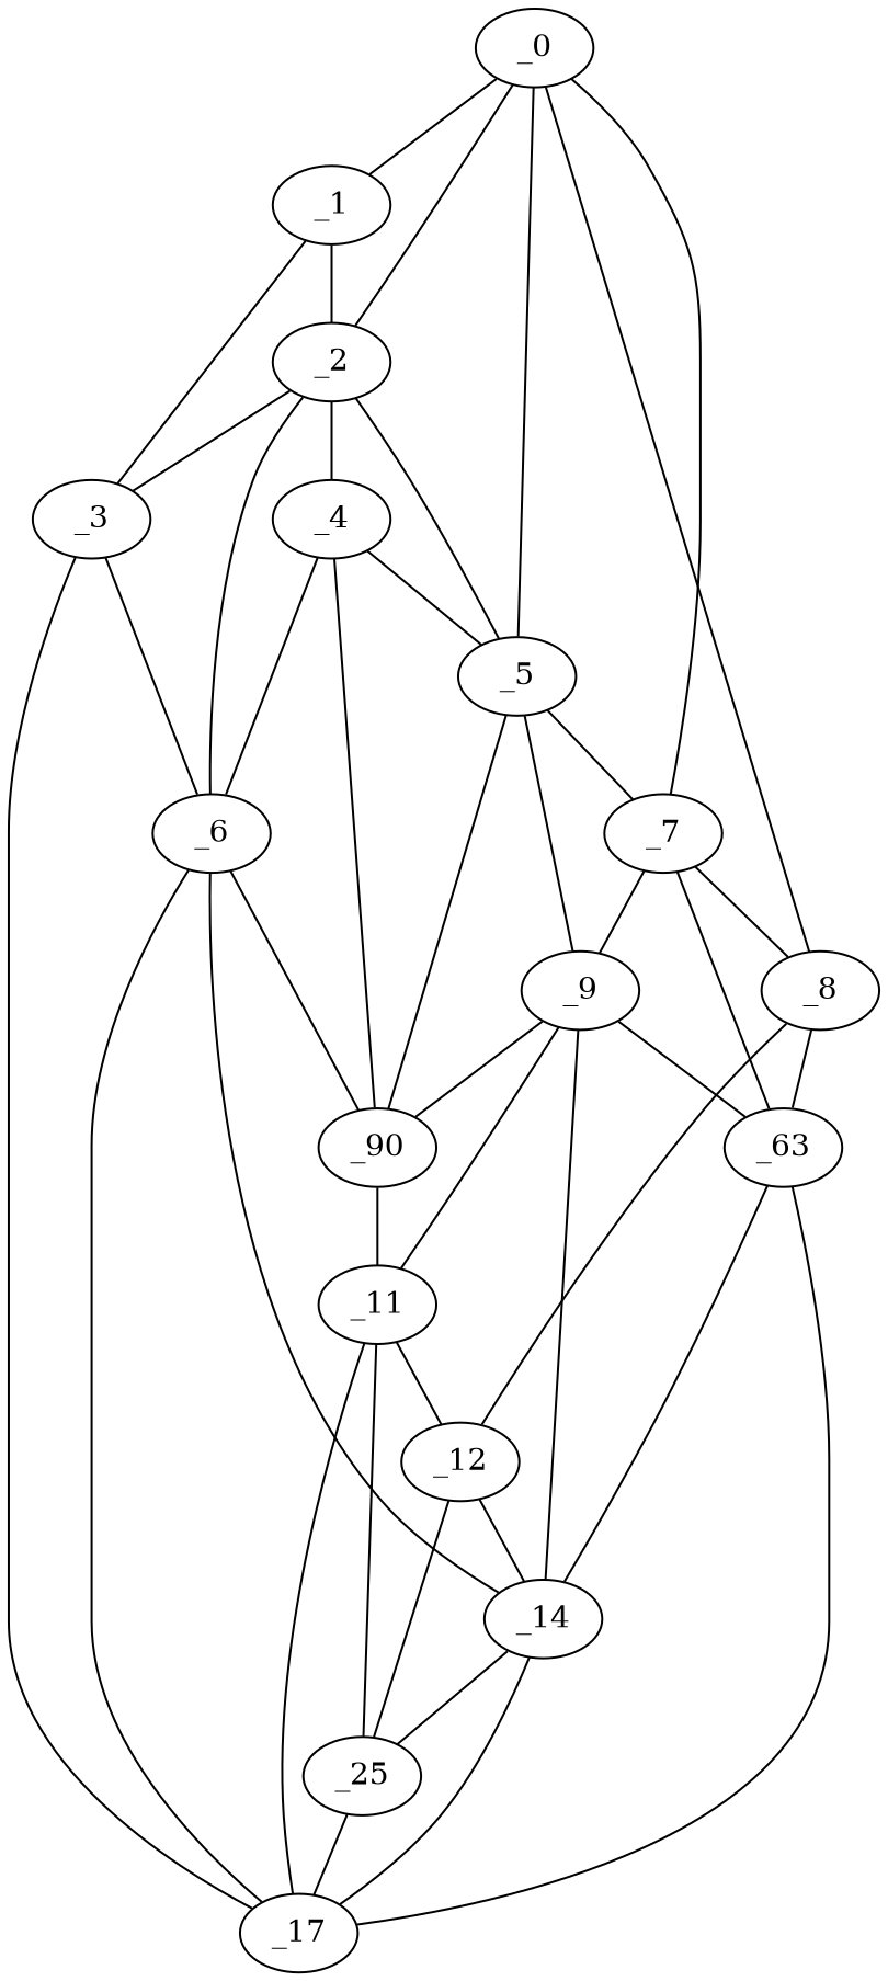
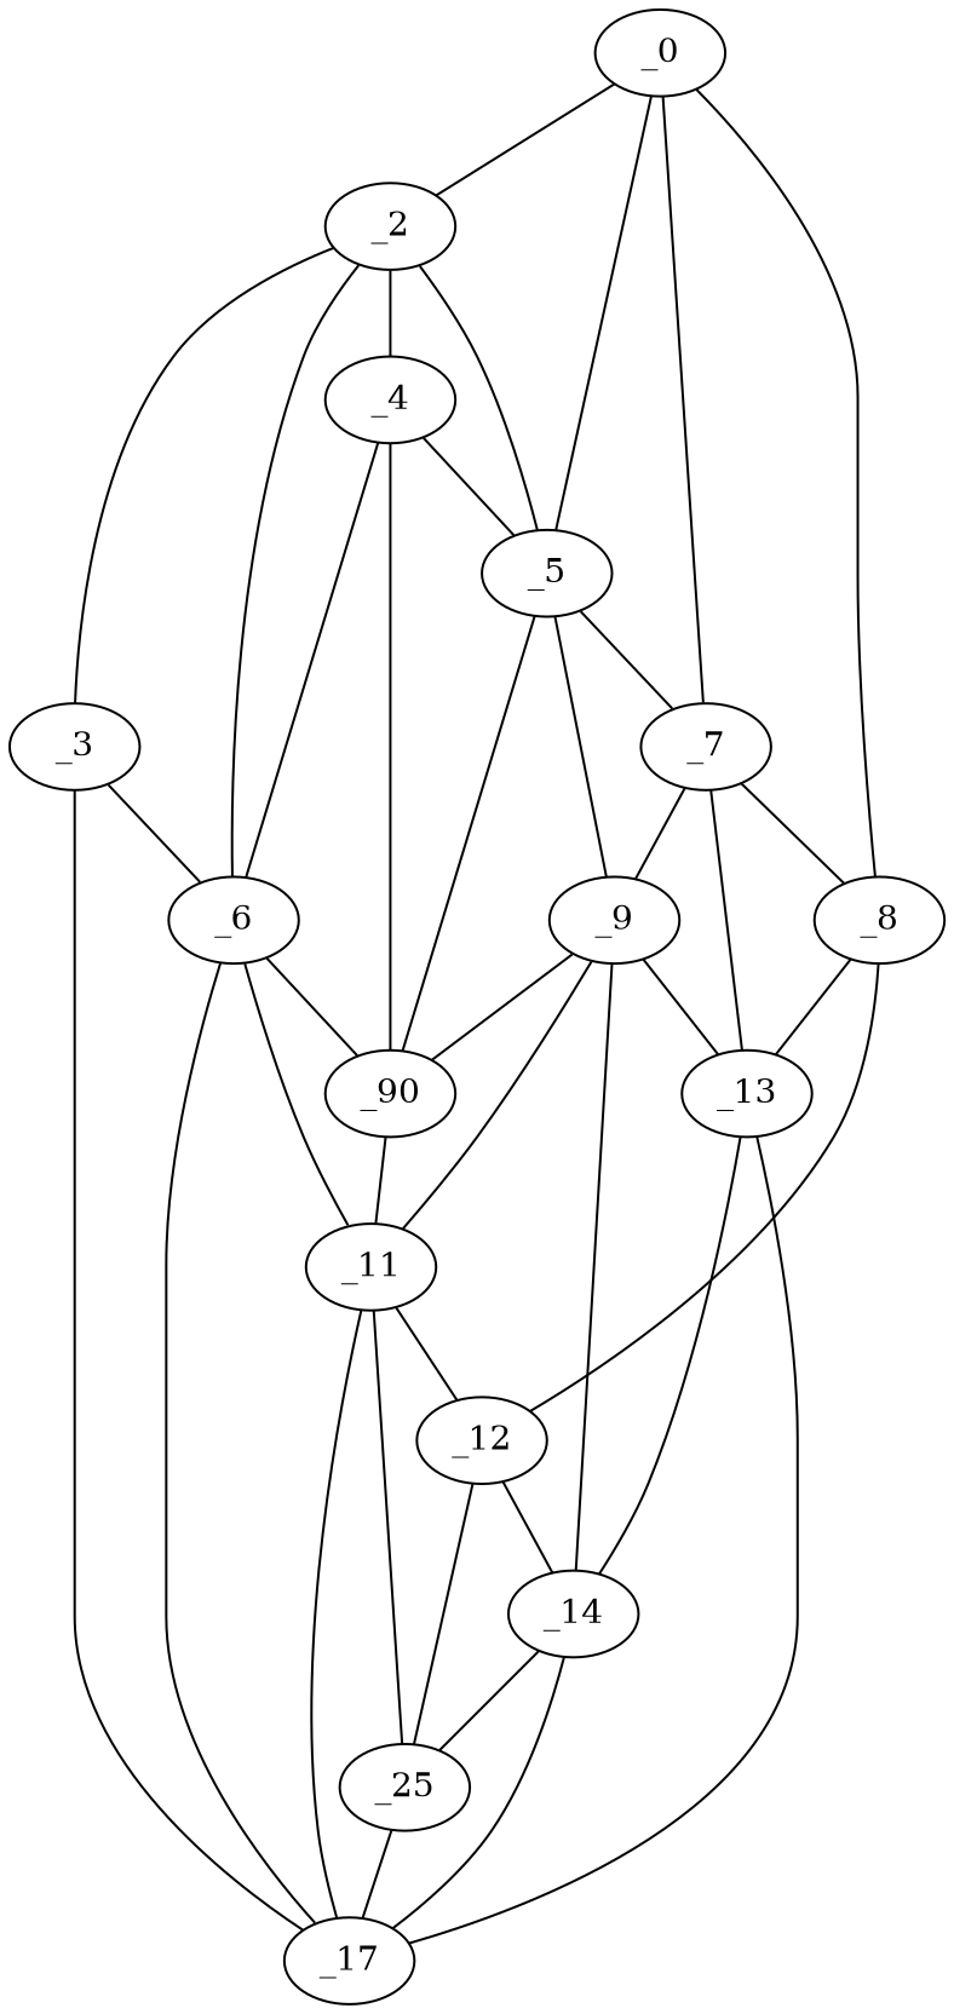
  graph {
    node [x=54 y=23]
    edge [valence=2]
    _0 [x=7 y=36]
-   _1 [x=39]
    _2 [x=47 y=32]
    _5 [y=52]
    _7 [x=65 y=94]
    _8 [x=68 y=113]
    _3 [x=49]
    _4 [y=44]
    _6 [x=65 y=30]
    n10 [label=_90 x=82 y=38]
    _9 [x=81 y=73]
-   _13 [x=116 y=101 label=_63]
+   _13 [x=116 y=101]
    _12 [x=113 y=65]
    n14 [label=_17 x=126 y=41]
    _11 [x=108 y=41]
    _14 [x=119 y=81]
    n17 [label=_25 x=122 y=53]
-   _0 -- _1 [valence=1]
    _0 -- _2
    _0 -- _5
    _0 -- _7
    _0 -- _8 [valence=1]
-   _1 -- _2
-   _1 -- _3 [valence=1]
    _2 -- _5
    _2 -- _3
    _2 -- _4 [valence=1]
    _2 -- _6 [valence=1]
    _5 -- _7
    _5 -- n10
    _5 -- _9 [valence=1]
    _7 -- _8 [valence=1]
    _7 -- _9
    _7 -- _13
    _8 -- _13 [valence=1]
    _8 -- _12
    _3 -- _6
    _3 -- n14 [valence=1]
    _4 -- _5 [valence=1]
    _4 -- _6
    _4 -- n10
    _6 -- n10 [valence=1]
    _6 -- n14
-   _6 -- _14
+   _6 -- _11
    n10 -- _11
    _9 -- n10
    _9 -- _13
    _9 -- _11
    _9 -- _14
    _13 -- n14 [valence=1]
    _13 -- _14
    _12 -- _14
    _12 -- n17
    _11 -- _12
    _11 -- n14 [valence=1]
    _11 -- n17 [valence=1]
    _14 -- n14
    _14 -- n17 [valence=1]
    n17 -- n14
  }
